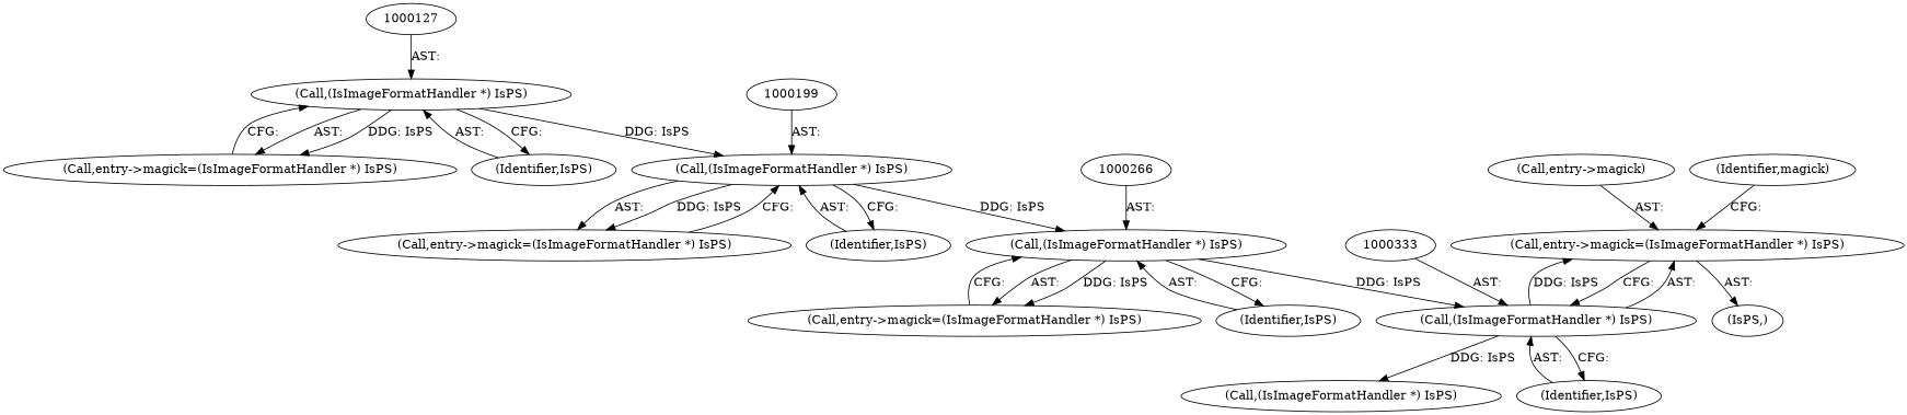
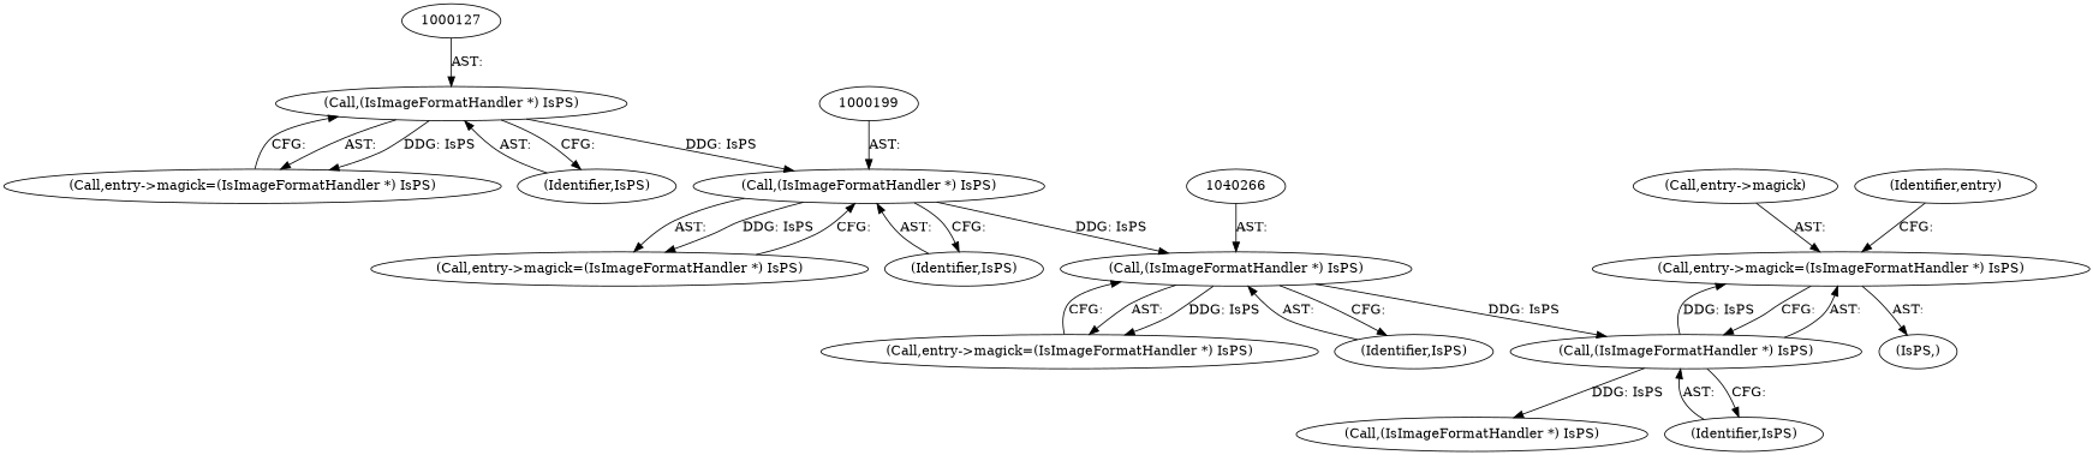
  digraph {
    n1 [label="(Call,entry->magick=(IsImageFormatHandler *) IsPS)"]
    n2 [label="(Call,(IsImageFormatHandler *) IsPS)"]
    n3 [label="(IsPS,)"]
    n4 [label="(Call,(IsImageFormatHandler *) IsPS)"]
    n5 [label="(Identifier,IsPS)"]
    n6 [label="(Call,(IsImageFormatHandler *) IsPS)"]
    n7 [label="(Call,entry->magick=(IsImageFormatHandler *) IsPS)"]
    n8 [label="(Identifier,IsPS)"]
    n9 [label="(Call,(IsImageFormatHandler *) IsPS)"]
    n10 [label="(Call,entry->magick=(IsImageFormatHandler *) IsPS)"]
    n11 [label="(Identifier,IsPS)"]
    n12 [label="(Call,(IsImageFormatHandler *) IsPS)"]
    n13 [label="(Call,entry->magick=(IsImageFormatHandler *) IsPS)"]
    n14 [label="(Identifier,IsPS)"]
-   n15 [label="(Identifier,magick)"]
+   n15 [label="(Identifier,entry)"]
    n16 [label="(Call,entry->magick)"]
-   1000333
-   1000266
+   1000266 [label=1040266]
    1000199
    1000127
    n1 -> n2 [label="CFG: "]
    n1 -> n3 [label="AST: "]
    n2 -> n1 [label="AST: "]
    n2 -> n1 [label="DDG: IsPS"]
    n2 -> n4 [label="DDG: IsPS"]
    n2 -> n5 [label="CFG: "]
    n5 -> n2 [label="AST: "]
    n6 -> n2 [label="DDG: IsPS"]
    n6 -> n7 [label="AST: "]
    n6 -> n7 [label="DDG: IsPS"]
    n6 -> n8 [label="CFG: "]
    n7 -> n6 [label="CFG: "]
    n8 -> n6 [label="AST: "]
    n9 -> n6 [label="DDG: IsPS"]
    n9 -> n10 [label="AST: "]
    n9 -> n10 [label="DDG: IsPS"]
    n9 -> n11 [label="CFG: "]
    n10 -> n9 [label="CFG: "]
    n11 -> n9 [label="AST: "]
    n12 -> n9 [label="DDG: IsPS"]
    n12 -> n13 [label="AST: "]
    n12 -> n13 [label="DDG: IsPS"]
    n12 -> n14 [label="CFG: "]
    n13 -> n12 [label="CFG: "]
    n14 -> n12 [label="AST: "]
    n15 -> n1 [label="CFG: "]
    n16 -> n1 [label="AST: "]
-   1000333 -> n2 [label="AST: "]
    1000266 -> n6 [label="AST: "]
    1000199 -> n9 [label="AST: "]
    1000127 -> n12 [label="AST: "]
  }
